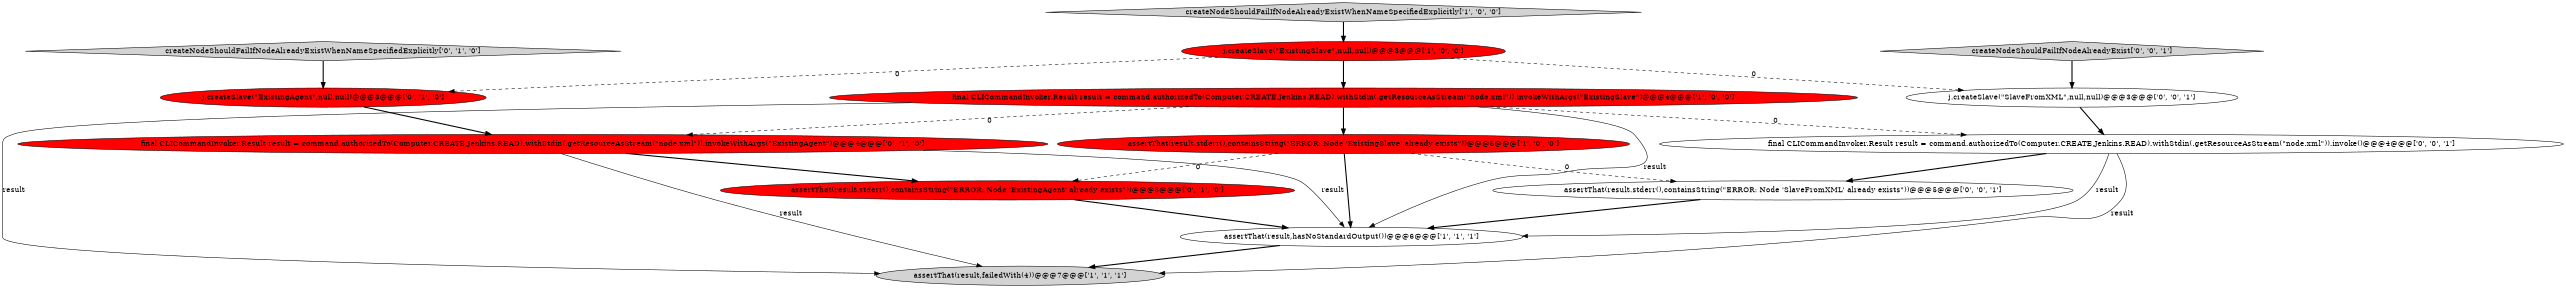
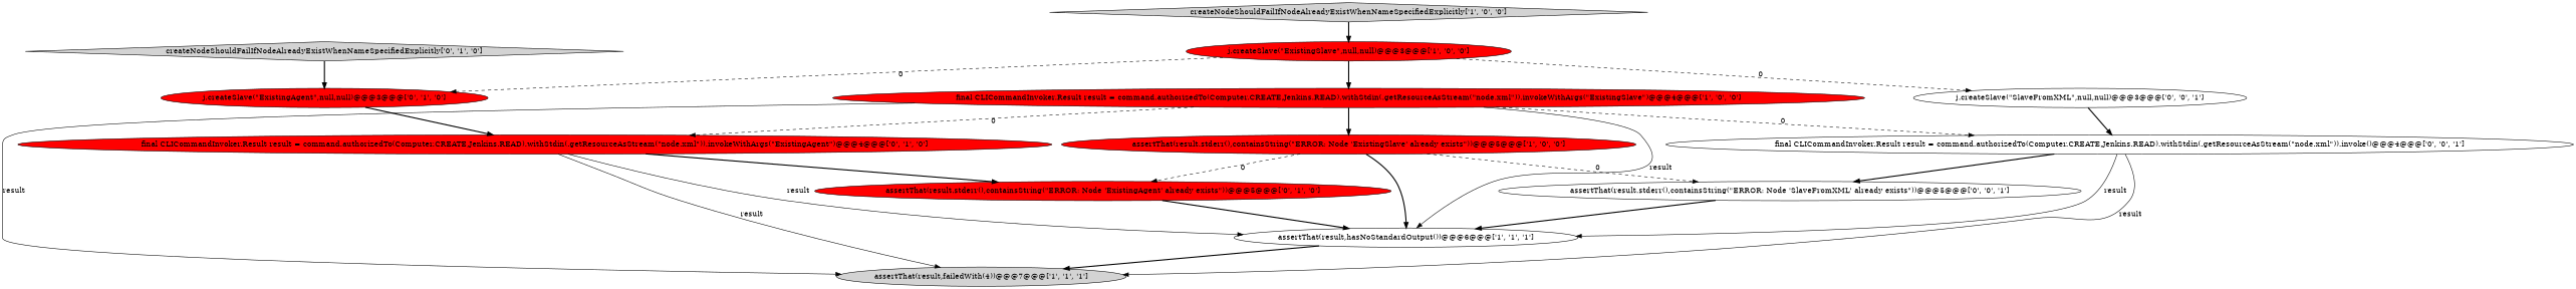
  digraph {
    node [fillcolor=red shape=ellipse style=filled]
    edge [style=bold]
-   n1 [fillcolor=lightgray label="createNodeShouldFailIfNodeAlreadyExist['0', '0', '1']" shape=diamond]
    n2 [fillcolor=white label="j.createSlave(\"SlaveFromXML\",null,null)@@@3@@@['0', '0', '1']"]
    n3 [label="j.createSlave(\"ExistingSlave\",null,null)@@@3@@@['1', '0', '0']"]
    n4 [label="final CLICommandInvoker.Result result = command.authorizedTo(Computer.CREATE,Jenkins.READ).withStdin(.getResourceAsStream(\"node.xml\")).invokeWithArgs(\"ExistingSlave\")@@@4@@@['1', '0', '0']"]
    n5 [label="j.createSlave(\"ExistingAgent\",null,null)@@@3@@@['0', '1', '0']"]
    n6 [fillcolor=lightgray label="assertThat(result,failedWith(4))@@@7@@@['1', '1', '1']"]
    n7 [fillcolor=white label="assertThat(result,hasNoStandardOutput())@@@6@@@['1', '1', '1']"]
    n8 [fillcolor=white label="final CLICommandInvoker.Result result = command.authorizedTo(Computer.CREATE,Jenkins.READ).withStdin(.getResourceAsStream(\"node.xml\")).invoke()@@@4@@@['0', '0', '1']"]
    n9 [label="final CLICommandInvoker.Result result = command.authorizedTo(Computer.CREATE,Jenkins.READ).withStdin(.getResourceAsStream(\"node.xml\")).invokeWithArgs(\"ExistingAgent\")@@@4@@@['0', '1', '0']"]
    n10 [label="assertThat(result.stderr(),containsString(\"ERROR: Node 'ExistingSlave' already exists\"))@@@5@@@['1', '0', '0']"]
    n11 [fillcolor=white label="assertThat(result.stderr(),containsString(\"ERROR: Node 'SlaveFromXML' already exists\"))@@@5@@@['0', '0', '1']"]
    n12 [fillcolor=lightgray label="createNodeShouldFailIfNodeAlreadyExistWhenNameSpecifiedExplicitly['0', '1', '0']" shape=diamond]
    n13 [label="assertThat(result.stderr(),containsString(\"ERROR: Node 'ExistingAgent' already exists\"))@@@5@@@['0', '1', '0']"]
    n14 [fillcolor=lightgray label="createNodeShouldFailIfNodeAlreadyExistWhenNameSpecifiedExplicitly['1', '0', '0']" shape=diamond]
-   n1 -> n2
    n2 -> n8
    n3 -> n2 [label=0 style=dashed]
    n3 -> n4
    n3 -> n5 [label=0 style=dashed]
    n4 -> n6 [label=result style=solid]
    n4 -> n7 [label=result style=solid]
    n4 -> n8 [label=0 style=dashed]
    n4 -> n9 [label=0 style=dashed]
    n4 -> n10
    n5 -> n9
    n7 -> n6
    n8 -> n6 [label=result style=solid]
    n8 -> n7 [label=result style=solid]
    n8 -> n11
    n9 -> n6 [label=result style=solid]
    n9 -> n7 [label=result style=solid]
    n9 -> n13
    n10 -> n7
    n10 -> n11 [label=0 style=dashed]
    n10 -> n13 [label=0 style=dashed]
    n11 -> n7
    n12 -> n5
    n13 -> n7
    n14 -> n3
  }
